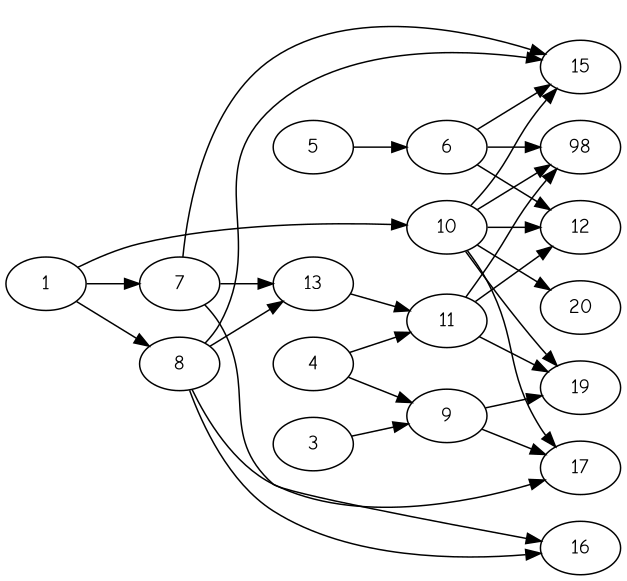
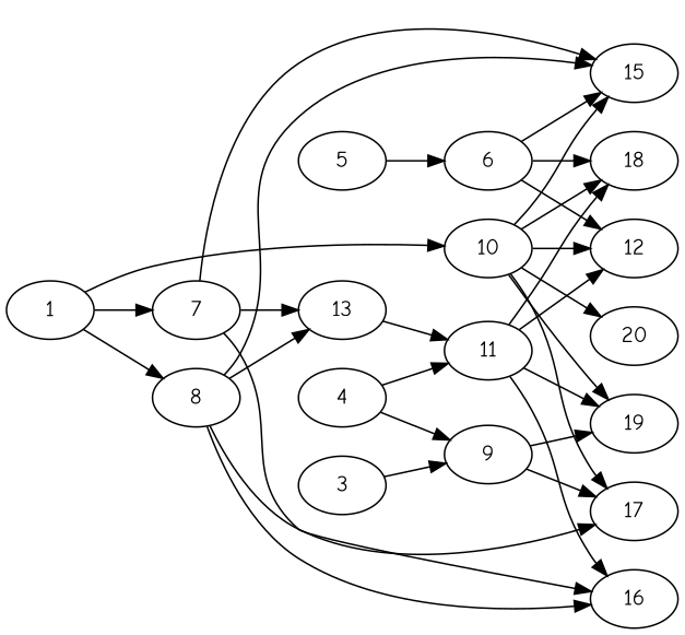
  digraph {
    fontname="Comic Neue"
    rankdir=LR
    node [alpha=0.14 fontname="Comic Neue"]
    edge [fontname="Comic Neue"]
    1 [expect_size=51685376]
    7 [alpha=0.06 expect_size=15840256]
    8 [expect_size=31094784]
    10 [alpha=0.06 expect_size=46590976]
    15 [alpha=0.02 expect_size=7004160]
    13 [alpha=0.08 expect_size=36194304]
    16 [alpha=0.03 expect_size=8008704]
    17 [alpha=0.05 expect_size=36970496]
    12 [alpha=0.17 expect_size=12669952]
-   18 [alpha=0.18 expect_size=51028992 label=98]
+   18 [alpha=0.18 expect_size=51028992]
    19 [alpha=0.15 expect_size=35739648]
    20 [alpha=0.12 expect_size=42372096]
    11 [alpha=0.18 expect_size=27355136]
    3 [alpha=0.13 expect_size=16993280]
    9 [alpha=0.03 expect_size=21723136]
    4 [alpha=0.15 expect_size=10963968]
    5 [alpha=0.00 expect_size=32892928]
    6 [alpha=0.12 expect_size=14234624]
    1 -> 7
    1 -> 8
    1 -> 10
    7 -> 15
    7 -> 13
    7 -> 16
    8 -> 15
    8 -> 13
    8 -> 16
    8 -> 17
    10 -> 15
    10 -> 17
    10 -> 12
    10 -> 18
    10 -> 19
    10 -> 20
    13 -> 11
+   11 -> 16
    11 -> 12
    11 -> 18
    11 -> 19
    3 -> 9
    9 -> 17
    9 -> 19
    4 -> 11
    4 -> 9
    5 -> 6
    6 -> 15
    6 -> 12
    6 -> 18
  }
